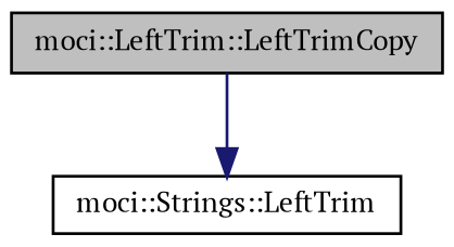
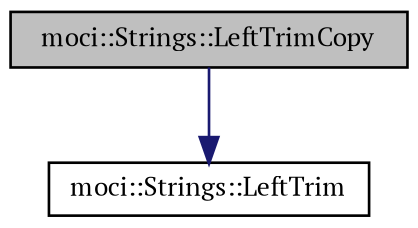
  digraph {
    rankdir=TB
    fontname="PT Serif"
    node [color=black fontname="PT Serif" fontsize=10 shape=record style=filled]
-   n1 [fillcolor=grey75 fontcolor=black height=0.2 label="moci::LeftTrim::LeftTrimCopy" width=0.4]
+   n1 [fillcolor=grey75 fontcolor=black height=0.2 label="moci::Strings::LeftTrimCopy" width=0.4]
    n2 [fillcolor=white height=0.2 label="moci::Strings::LeftTrim" width=0.4]
    n1 -> n2 [color=midnightblue fontname="PT Serif" fontsize=10 labelfontname=Helvetica labelfontsize=10 style=solid]
  }
